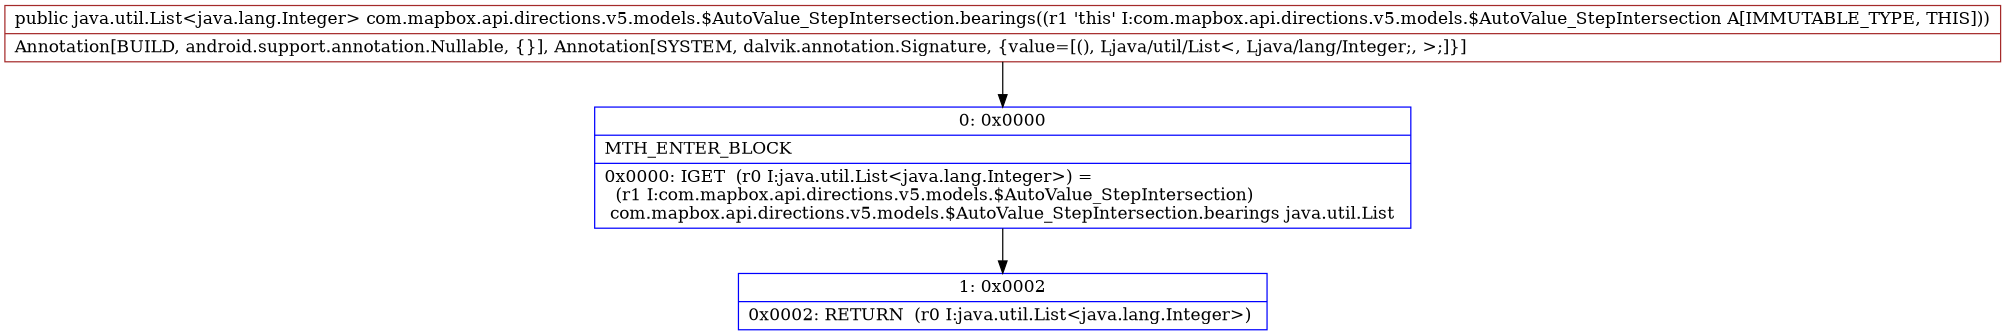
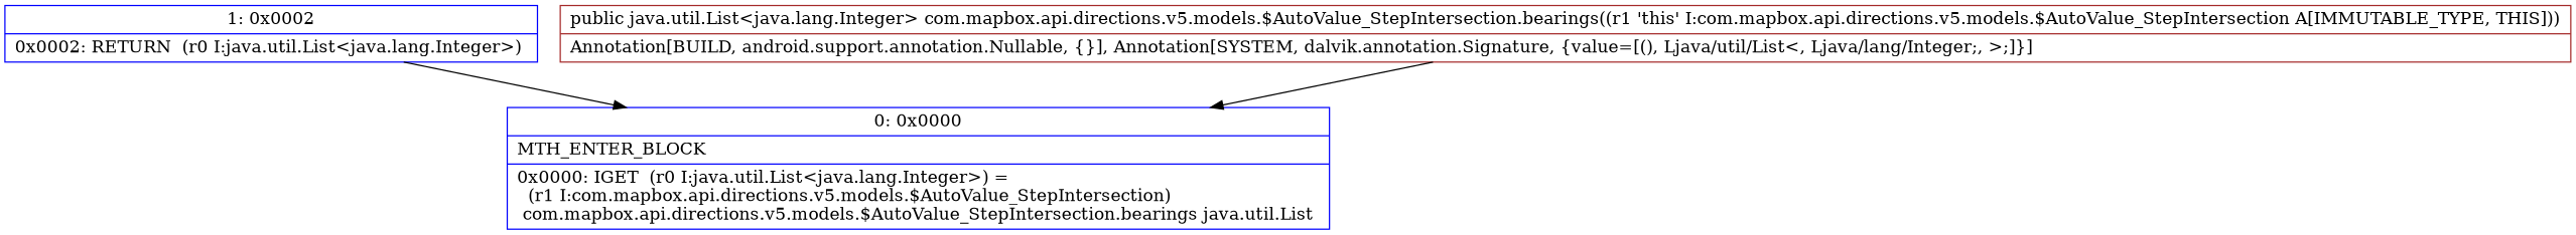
  digraph {
    node [shape=record color=blue]
    edge [color=black]
    n1 [label="{0\:\ 0x0000|MTH_ENTER_BLOCK\l|0x0000: IGET  (r0 I:java.util.List\<java.lang.Integer\>) = \l  (r1 I:com.mapbox.api.directions.v5.models.$AutoValue_StepIntersection)\l com.mapbox.api.directions.v5.models.$AutoValue_StepIntersection.bearings java.util.List \l}"]
    n2 [label="{1\:\ 0x0002|0x0002: RETURN  (r0 I:java.util.List\<java.lang.Integer\>) \l}"]
    n3 [label="{public java.util.List\<java.lang.Integer\> com.mapbox.api.directions.v5.models.$AutoValue_StepIntersection.bearings((r1 'this' I:com.mapbox.api.directions.v5.models.$AutoValue_StepIntersection A[IMMUTABLE_TYPE, THIS]))  | Annotation[BUILD, android.support.annotation.Nullable, \{\}], Annotation[SYSTEM, dalvik.annotation.Signature, \{value=[(), Ljava\/util\/List\<, Ljava\/lang\/Integer;, \>;]\}]\l}" color=brown]
-   n1 -> n2
+   n2 -> n1
    n3 -> n1
  }
